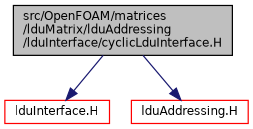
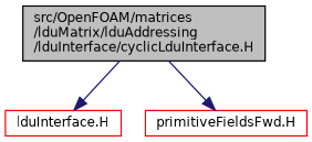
  digraph {
    node [color=red fontname=Helvetica fontsize=10 shape=record]
    edge [color=midnightblue fontname=Helvetica fontsize=10 labelfontname=Helvetica labelfontsize=10 style=solid]
    n1 [color=black fillcolor=grey75 fontcolor=black height=0.2 label="src/OpenFOAM/matrices\l/lduMatrix/lduAddressing\l/lduInterface/cyclicLduInterface.H" style=filled width=0.4]
    n2 [height=0.2 label="lduInterface.H" width=0.4]
-   n3 [height=0.2 label="lduAddressing.H" width=0.4]
+   n3 [height=0.2 label="primitiveFieldsFwd.H" width=0.4]
    n1 -> n2
    n1 -> n3
  }
